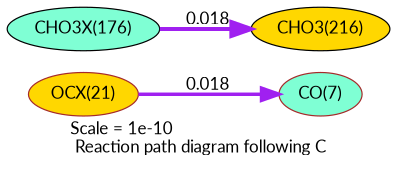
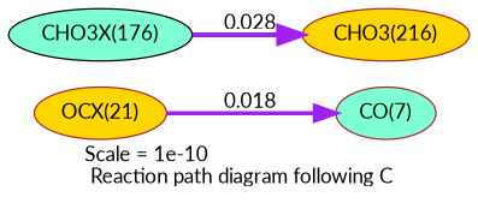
  digraph {
    fontname=Lato
    label="Scale = 1e-10\l Reaction path diagram following C"
    rankdir=LR
    node [color=brown fillcolor=gold fontname=Lato style=filled]
    edge [color=purple fontname=Lato style=bold]
    n1 [label="OCX(21)"]
    n2 [fillcolor=aquamarine label="CO(7)"]
    n3 [color=black fillcolor=aquamarine label="CHO3X(176)"]
-   n4 [color=black label="CHO3(216)"]
+   n4 [label="CHO3(216)"]
    n1 -> n2 [arrowsize=1.44 label=" 0.018" penwidth=2.88]
-   n3 -> n4 [arrowsize=1.65 label=" 0.018" penwidth=3.3]
+   n3 -> n4 [arrowsize=1.65 label=" 0.028" penwidth=3.3]
  }
